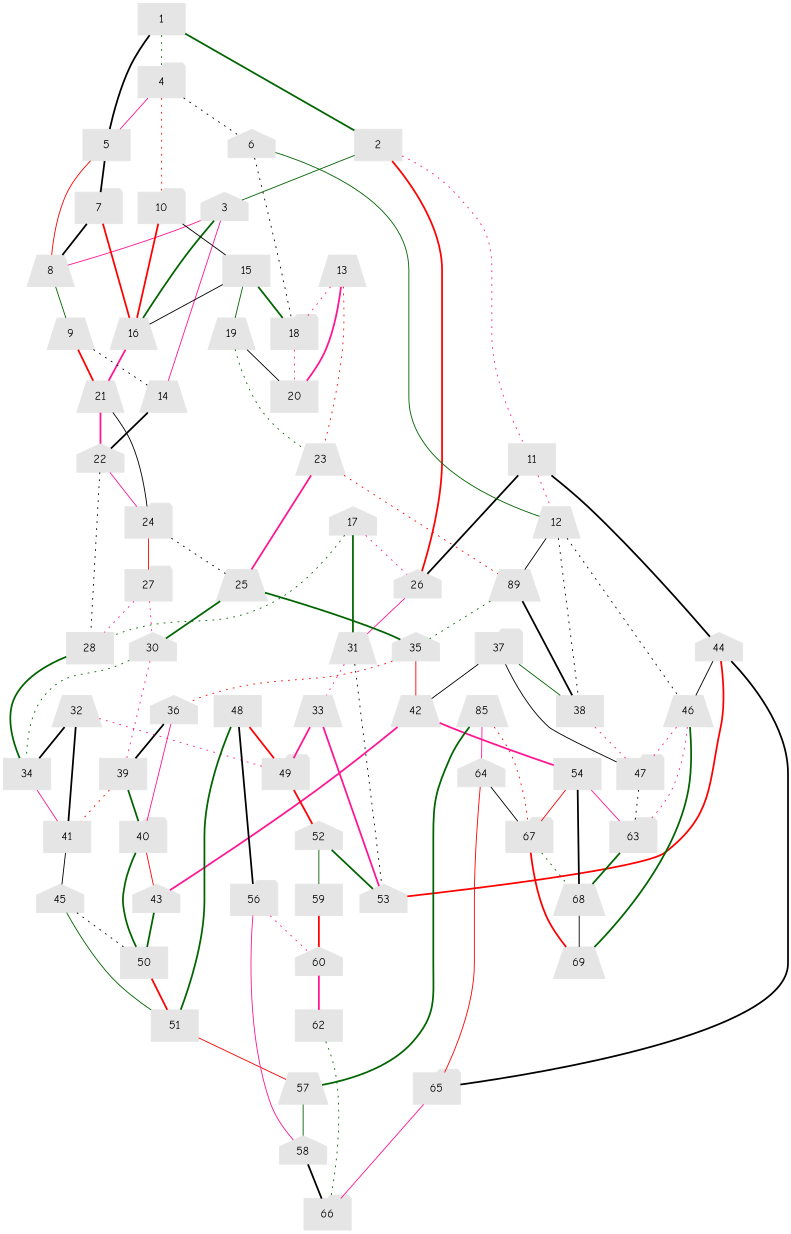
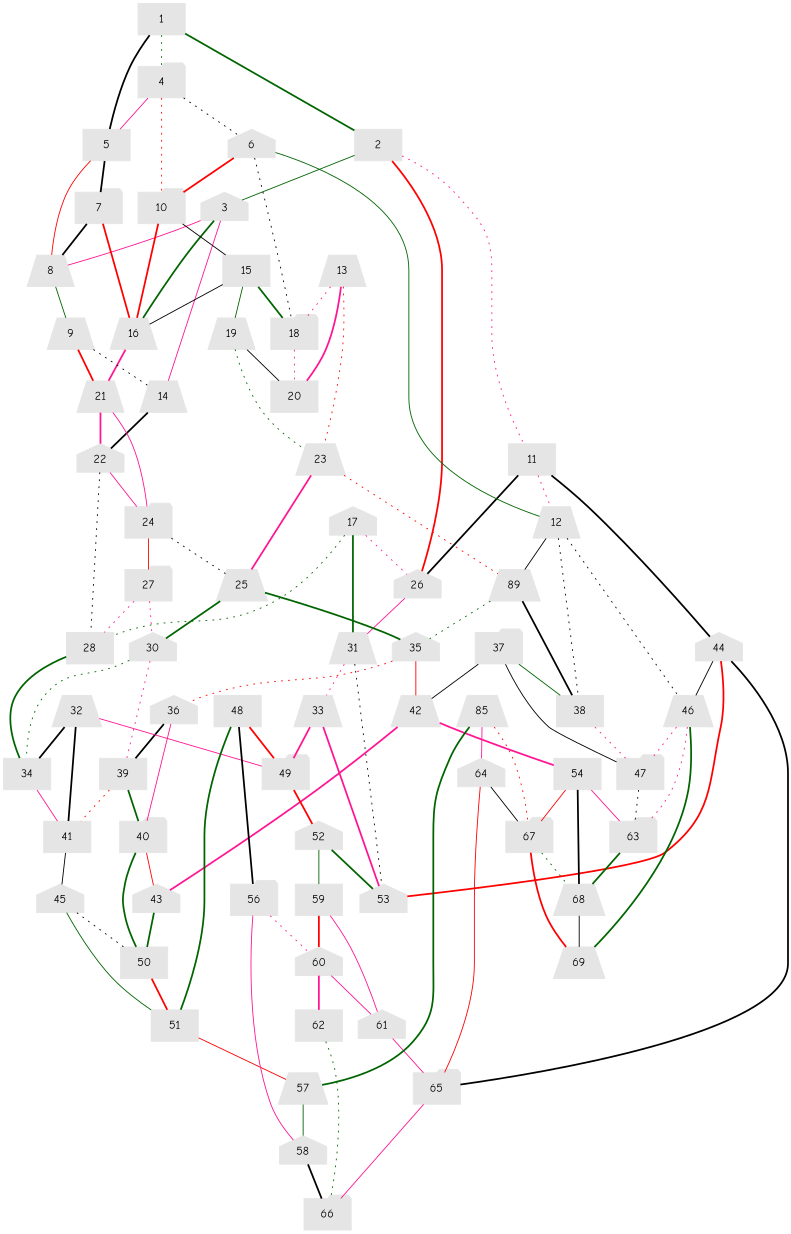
  graph {
    fontname="Comic Neue"
    node [color=gray90 fontname="Comic Neue" shape=trapezium style=filled]
    edge [color=deeppink fontname="Comic Neue" style=bold weight=1.0]
    1 [shape=box]
    2 [shape=box]
    4 [shape=folder]
    5 [shape=box]
    3 [shape=house]
    11 [shape=box]
    26 [shape=house]
    6 [shape=house]
    10 [shape=folder]
    8
    7 [shape=folder]
    14
    16
    12
    44 [shape=house]
    31
    9
    21
    22 [shape=house]
    18 [shape=folder]
    15 [shape=box]
    n22 [label=89]
    38 [shape=box]
    46
    20 [shape=box]
    24 [shape=folder]
    19
    53 [shape=house]
    65 [shape=folder]
    35 [shape=house]
    47 [shape=folder]
    63 [shape=folder]
    69
    13
    23
    25
    28 [shape=box]
    17 [shape=house]
    34 [shape=box]
    33
    27 [shape=folder]
    30 [shape=house]
    39 [shape=box]
    36 [shape=house]
    42
    41 [shape=box]
    40 [shape=folder]
    49 [shape=folder]
    32
    45 [shape=house]
    52 [shape=house]
    43 [shape=house]
    54 [shape=box]
    50 [shape=box]
    37 [shape=folder]
    51 [shape=box]
    67 [shape=folder]
    68
    66 [shape=folder]
    57
    48 [shape=box]
    56 [shape=folder]
    58 [shape=house]
    60 [shape=house]
    59 [shape=box]
+   61 [shape=house]
    n67 [label=85]
    64 [shape=house]
    62 [shape=box]
    1 -- 2 [color=darkgreen]
    1 -- 4 [color=darkgreen style=dotted]
    1 -- 5 [color=black]
    2 -- 3 [color=darkgreen style=solid]
    2 -- 11 [style=dotted]
    2 -- 26 [color=red]
    4 -- 5 [style=solid]
    4 -- 6 [color=black style=dotted]
    4 -- 10 [color=red style=dotted]
    5 -- 8 [color=red style=solid]
    5 -- 7 [color=black]
    3 -- 8 [style=solid]
    3 -- 14 [style=solid]
    3 -- 16 [color=darkgreen]
    11 -- 26 [color=black]
    11 -- 12 [style=dotted]
    11 -- 44 [color=black]
    26 -- 31 [style=solid]
+   6 -- 10 [color=red]
    6 -- 12 [color=darkgreen style=solid]
    6 -- 18 [color=black style=dotted]
    10 -- 16 [color=red]
    10 -- 15 [color=black style=solid]
    8 -- 9 [color=darkgreen style=solid]
    7 -- 8 [color=black]
    7 -- 16 [color=red]
    14 -- 22 [color=black]
    16 -- 21
    12 -- n22 [color=black style=solid]
    12 -- 38 [color=black style=dotted]
    12 -- 46 [color=black style=dotted]
    44 -- 46 [color=black style=solid]
    44 -- 53 [color=red]
    44 -- 65 [color=black]
    31 -- 53 [color=black style=dotted]
    31 -- 33 [style=dotted]
    9 -- 14 [color=black style=dotted]
    9 -- 21 [color=red]
    21 -- 22
-   21 -- 24 [color=black style=solid]
+   21 -- 24 [style=solid]
    22 -- 24 [style=solid]
    22 -- 28 [color=black style=dotted]
    18 -- 20 [style=dotted weight=2.0]
    15 -- 16 [color=black style=solid]
    15 -- 18 [color=darkgreen]
    15 -- 19 [color=darkgreen style=solid]
    n22 -- 38 [color=black]
    n22 -- 35 [color=darkgreen style=dotted]
    38 -- 47 [style=dotted]
    46 -- 47 [style=dotted]
    46 -- 63 [style=dotted]
    46 -- 69 [color=darkgreen]
    24 -- 25 [color=black style=dotted]
    24 -- 27 [color=red style=solid]
    19 -- 20 [color=black style=solid]
    19 -- 23 [color=darkgreen style=dotted]
    65 -- 66 [style=solid]
    35 -- 36 [color=red style=dotted]
    35 -- 42 [color=red style=solid]
    47 -- 63 [color=black style=dotted]
    63 -- 68 [color=darkgreen]
    13 -- 18 [style=dotted]
    13 -- 20
    13 -- 23 [color=red style=dotted]
    23 -- n22 [color=red style=dotted]
    23 -- 25
    25 -- 35 [color=darkgreen]
    25 -- 30 [color=darkgreen]
    28 -- 34 [color=darkgreen]
    17 -- 26 [style=dotted]
    17 -- 31 [color=darkgreen]
    17 -- 28 [color=darkgreen style=dotted]
    34 -- 41 [style=solid]
    33 -- 53
    33 -- 49
    27 -- 28 [style=dotted]
    27 -- 30 [style=dotted]
    30 -- 34 [color=darkgreen style=dotted]
    30 -- 39 [style=dotted]
    39 -- 41 [color=red style=dotted]
    39 -- 40 [color=darkgreen]
    36 -- 39 [color=black]
    36 -- 40 [style=solid]
    42 -- 43
    42 -- 54
    41 -- 45 [color=black style=solid]
    40 -- 43 [color=red style=solid]
    40 -- 50 [color=darkgreen]
    49 -- 52 [color=red]
    32 -- 34 [color=black]
    32 -- 41 [color=black]
-   32 -- 49 [style=dotted]
+   32 -- 49 [style=solid]
    45 -- 50 [color=black style=dotted]
    45 -- 51 [color=darkgreen style=solid]
    52 -- 53 [color=darkgreen]
    52 -- 59 [color=darkgreen style=solid weight=2.0]
    43 -- 50 [color=darkgreen]
    54 -- 63 [style=solid]
    54 -- 67 [color=red style=solid]
    54 -- 68 [color=black]
    50 -- 51 [color=red]
    37 -- 38 [color=darkgreen style=solid]
    37 -- 47 [color=black style=solid]
    37 -- 42 [color=black style=solid]
    51 -- 57 [color=red style=solid]
    67 -- 69 [color=red]
    67 -- 68 [color=darkgreen style=dotted]
    68 -- 69 [color=black style=solid]
    57 -- 58 [color=darkgreen style=solid weight=2.0]
    48 -- 49 [color=red]
    48 -- 51 [color=darkgreen]
    48 -- 56 [color=black]
    56 -- 58 [style=solid weight=2.0]
    56 -- 60 [style=dotted]
    58 -- 66 [color=black weight=2.0]
+   60 -- 61 [style=solid]
    60 -- 62 [weight=3.0]
    59 -- 60 [color=red]
+   59 -- 61 [style=solid]
+   61 -- 65 [style=solid]
    n67 -- 67 [color=red style=dotted]
    n67 -- 57 [color=darkgreen]
    n67 -- 64 [style=solid]
    64 -- 65 [color=red style=solid]
    64 -- 67 [color=black style=solid weight=2.0]
    62 -- 66 [color=darkgreen style=dotted]
  }
